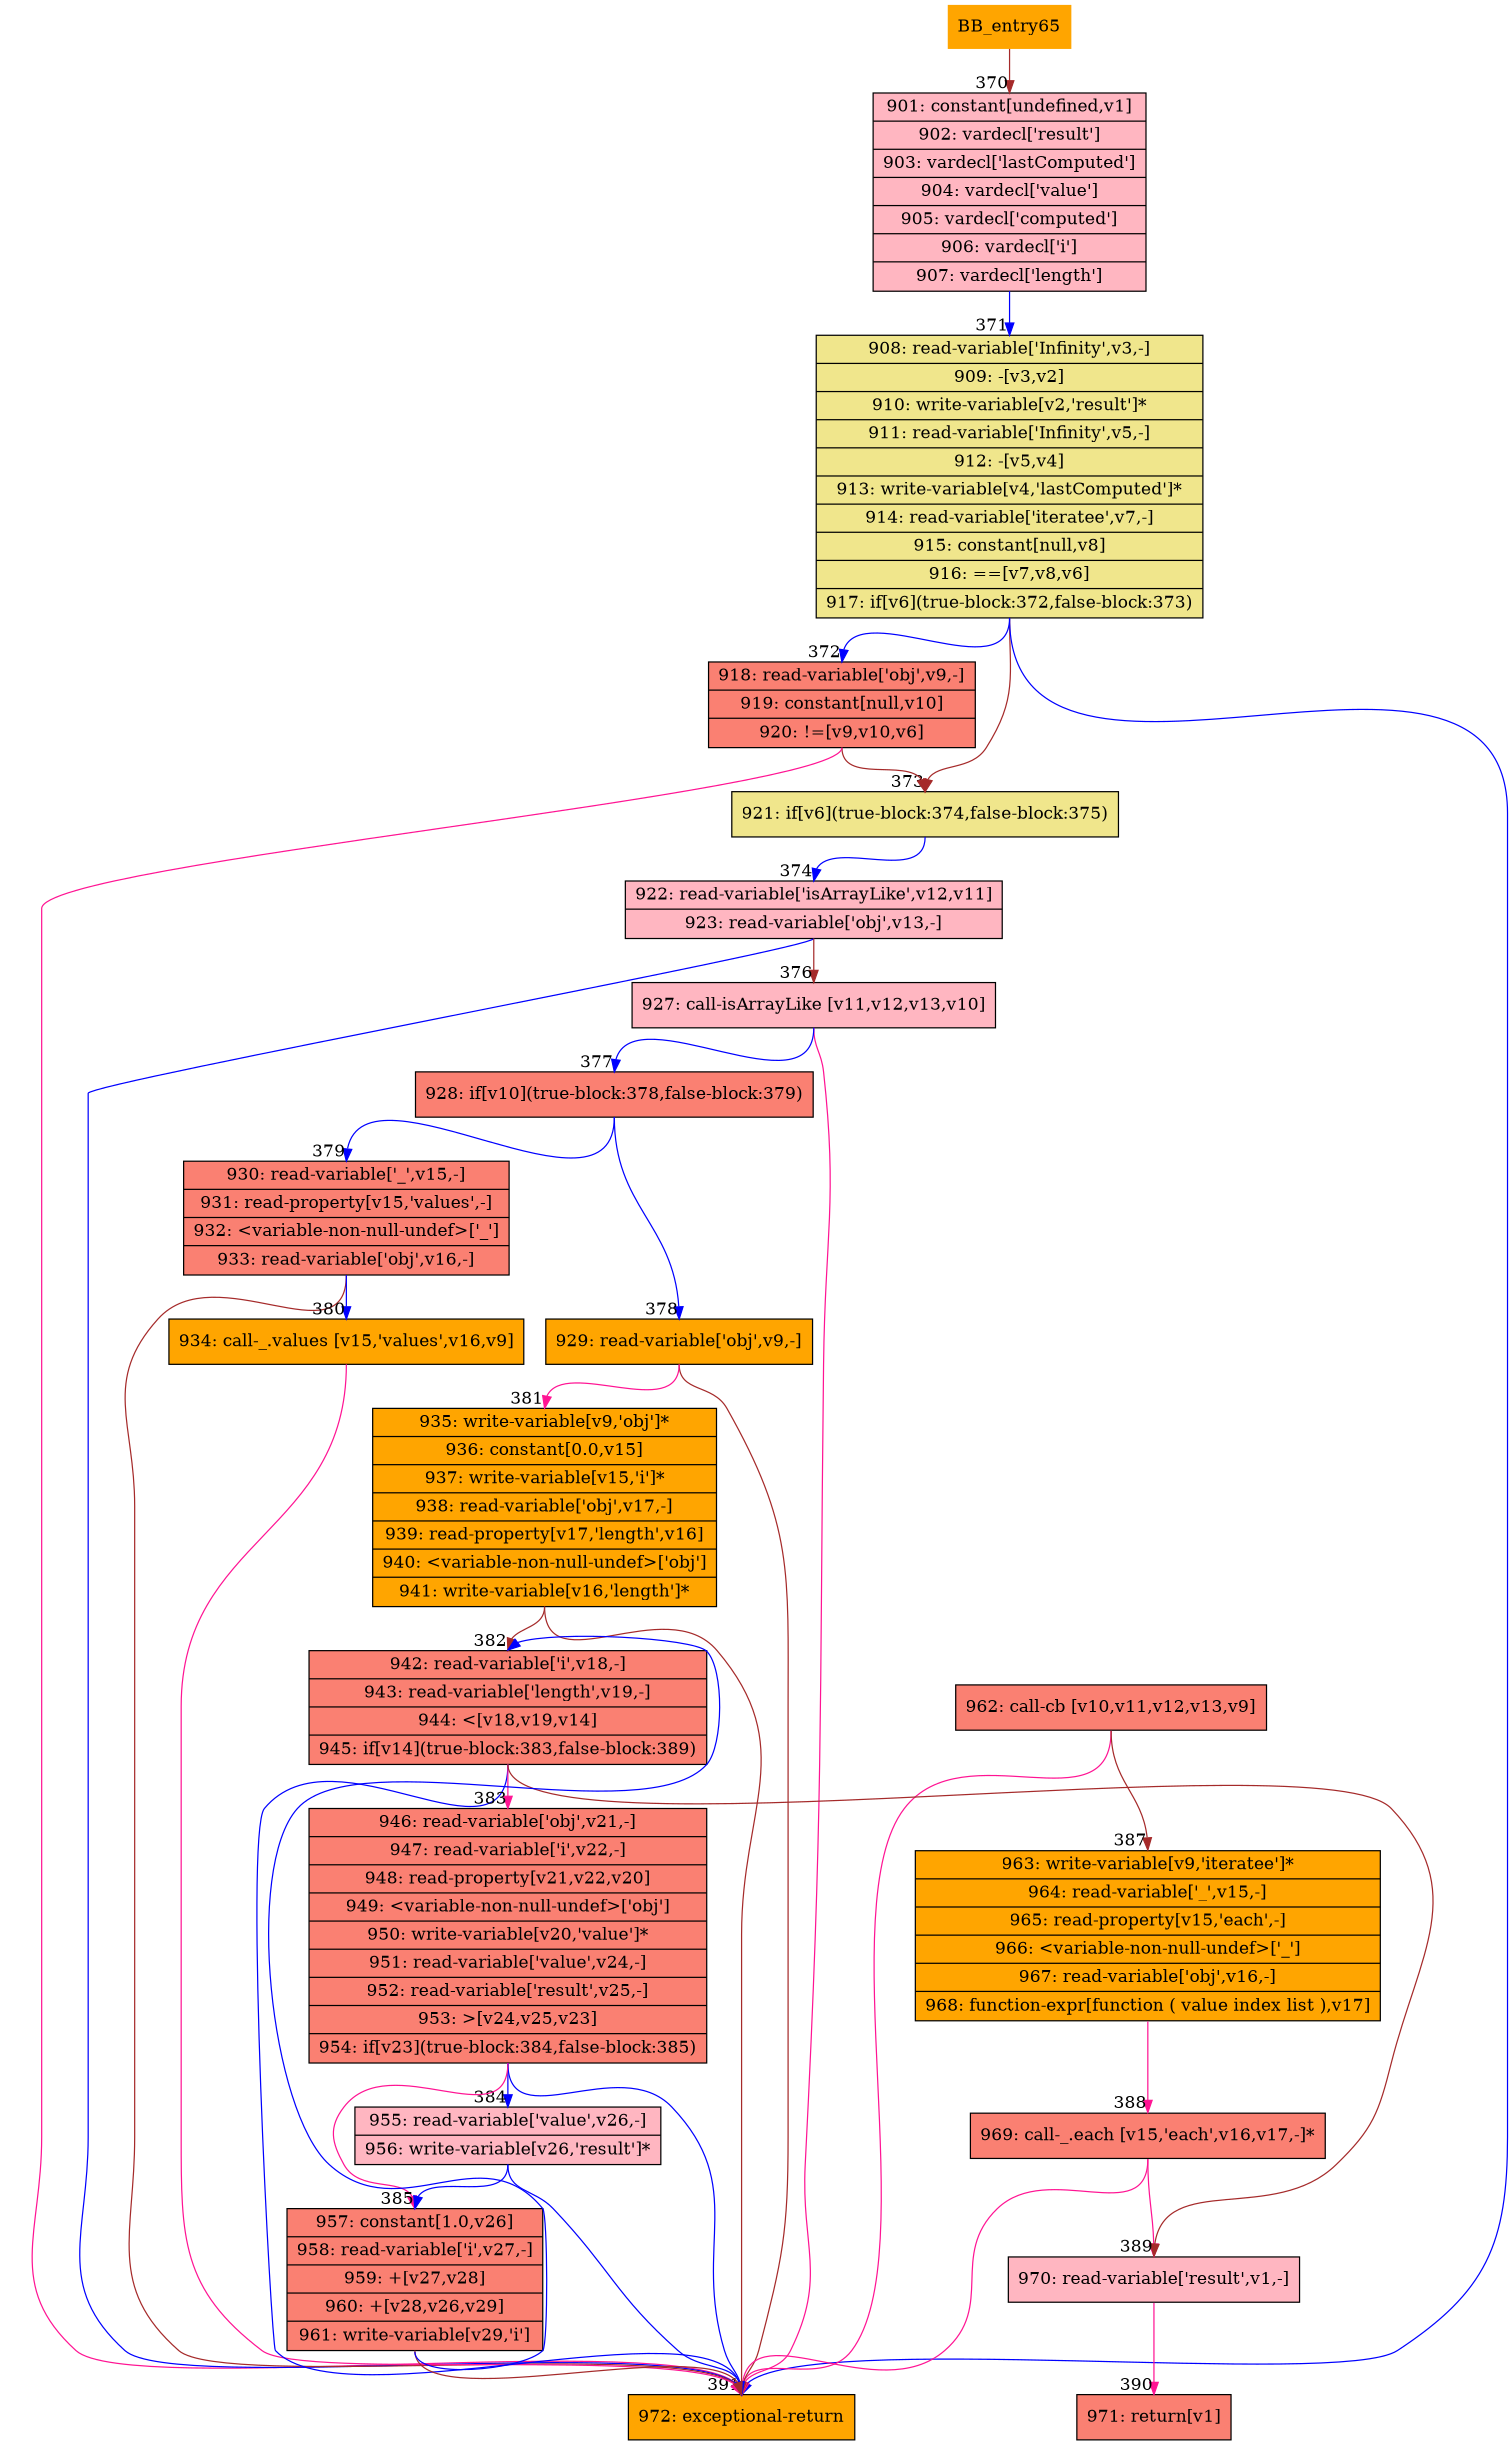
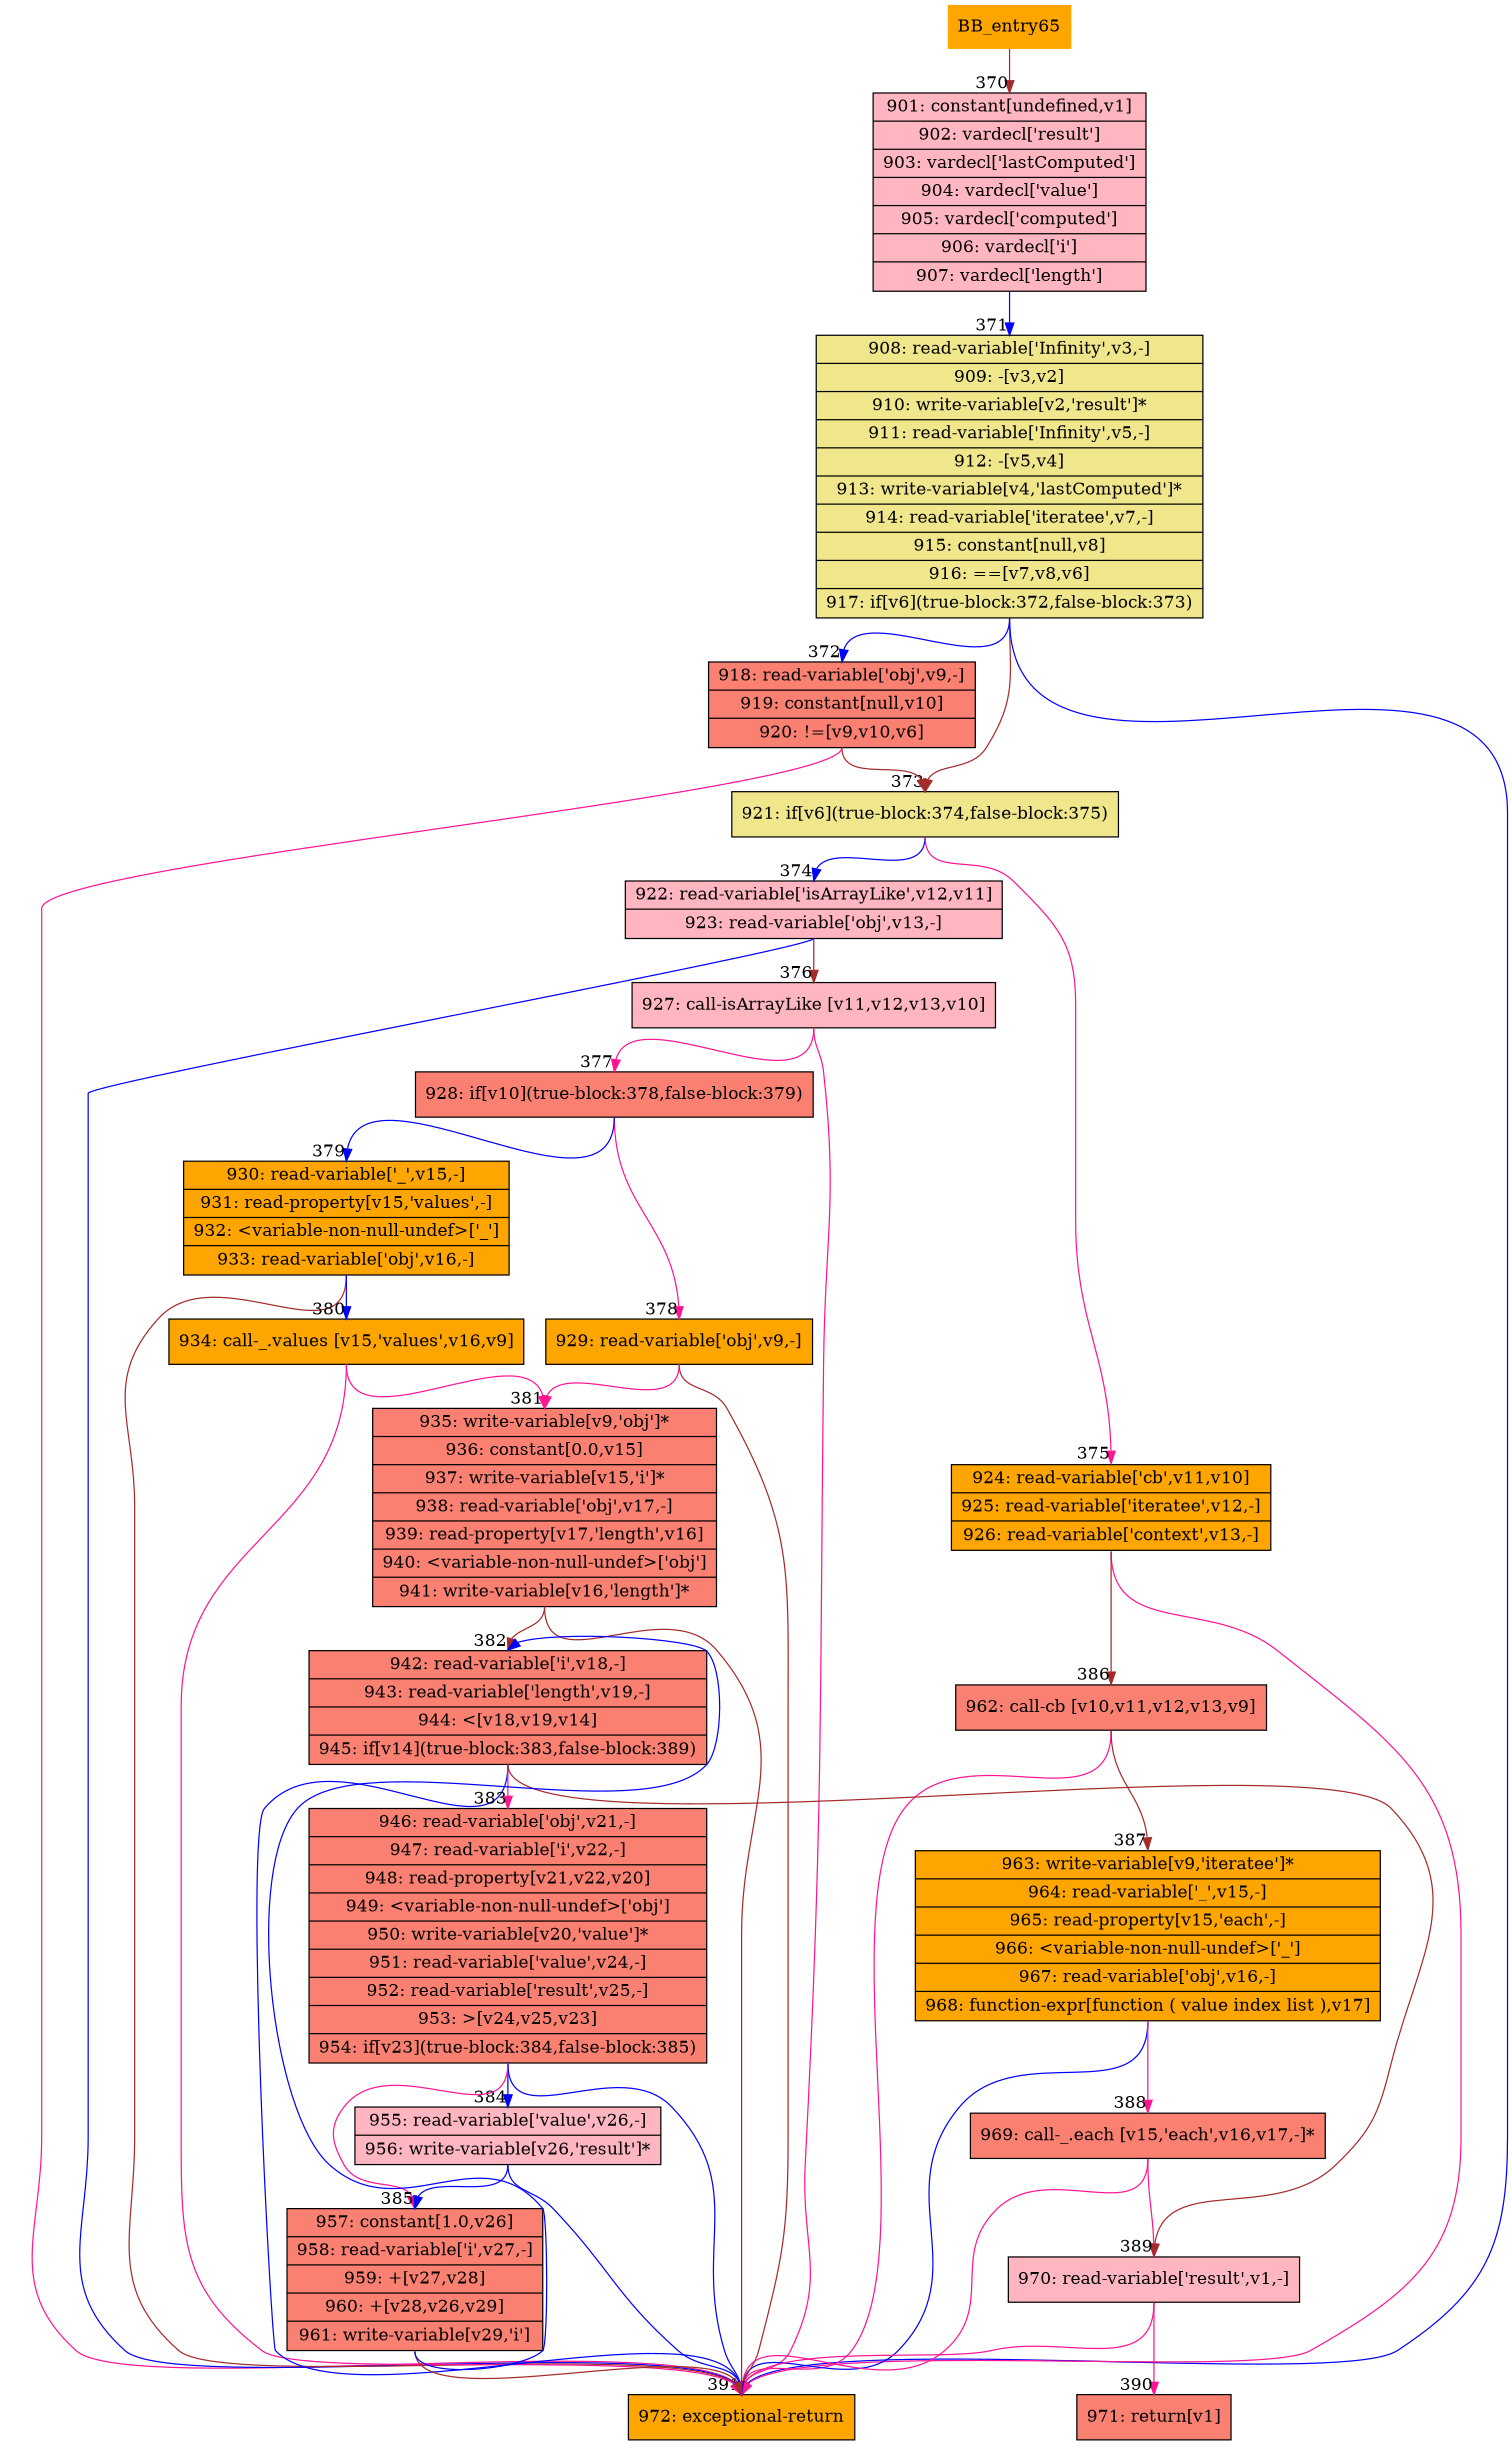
  digraph {
    rankdir=TD
    node [fillcolor=orange shape=record style=filled]
    edge [color=deeppink headport=n tailport=s]
    n1 [label=BB_entry65 shape=none]
    n2 [fillcolor=lightpink label="{901: constant[undefined,v1]|902: vardecl['result']|903: vardecl['lastComputed']|904: vardecl['value']|905: vardecl['computed']|906: vardecl['i']|907: vardecl['length']}"]
    n3 [fillcolor=khaki label="{908: read-variable['Infinity',v3,-]|909: -[v3,v2]|910: write-variable[v2,'result']*|911: read-variable['Infinity',v5,-]|912: -[v5,v4]|913: write-variable[v4,'lastComputed']*|914: read-variable['iteratee',v7,-]|915: constant[null,v8]|916: ==[v7,v8,v6]|917: if[v6](true-block:372,false-block:373)}"]
    n4 [fillcolor=khaki label="{921: if[v6](true-block:374,false-block:375)}"]
    n5 [fillcolor=salmon label="{918: read-variable['obj',v9,-]|919: constant[null,v10]|920: !=[v9,v10,v6]}"]
    n6 [label="{972: exceptional-return}"]
    n7 [fillcolor=lightpink label="{922: read-variable['isArrayLike',v12,v11]|923: read-variable['obj',v13,-]}"]
+   n8 [label="{924: read-variable['cb',v11,v10]|925: read-variable['iteratee',v12,-]|926: read-variable['context',v13,-]}"]
    n9 [fillcolor=lightpink label="{927: call-isArrayLike [v11,v12,v13,v10]}"]
    n10 [fillcolor=salmon label="{962: call-cb [v10,v11,v12,v13,v9]}"]
    n11 [fillcolor=salmon label="{928: if[v10](true-block:378,false-block:379)}"]
    n12 [label="{963: write-variable[v9,'iteratee']*|964: read-variable['_',v15,-]|965: read-property[v15,'each',-]|966: \<variable-non-null-undef\>['_']|967: read-variable['obj',v16,-]|968: function-expr[function ( value index list ),v17]}"]
    n13 [label="{929: read-variable['obj',v9,-]}"]
-   n14 [fillcolor=salmon label="{930: read-variable['_',v15,-]|931: read-property[v15,'values',-]|932: \<variable-non-null-undef\>['_']|933: read-variable['obj',v16,-]}"]
+   n14 [label="{930: read-variable['_',v15,-]|931: read-property[v15,'values',-]|932: \<variable-non-null-undef\>['_']|933: read-variable['obj',v16,-]}"]
    n15 [fillcolor=salmon label="{969: call-_.each [v15,'each',v16,v17,-]*}"]
-   n16 [label="{935: write-variable[v9,'obj']*|936: constant[0.0,v15]|937: write-variable[v15,'i']*|938: read-variable['obj',v17,-]|939: read-property[v17,'length',v16]|940: \<variable-non-null-undef\>['obj']|941: write-variable[v16,'length']*}"]
+   n16 [fillcolor=salmon label="{935: write-variable[v9,'obj']*|936: constant[0.0,v15]|937: write-variable[v15,'i']*|938: read-variable['obj',v17,-]|939: read-property[v17,'length',v16]|940: \<variable-non-null-undef\>['obj']|941: write-variable[v16,'length']*}"]
    n17 [label="{934: call-_.values [v15,'values',v16,v9]}"]
    n18 [fillcolor=salmon label="{942: read-variable['i',v18,-]|943: read-variable['length',v19,-]|944: \<[v18,v19,v14]|945: if[v14](true-block:383,false-block:389)}"]
    n19 [fillcolor=salmon label="{946: read-variable['obj',v21,-]|947: read-variable['i',v22,-]|948: read-property[v21,v22,v20]|949: \<variable-non-null-undef\>['obj']|950: write-variable[v20,'value']*|951: read-variable['value',v24,-]|952: read-variable['result',v25,-]|953: \>[v24,v25,v23]|954: if[v23](true-block:384,false-block:385)}"]
    n20 [fillcolor=lightpink label="{970: read-variable['result',v1,-]}"]
    n21 [fillcolor=lightpink label="{955: read-variable['value',v26,-]|956: write-variable[v26,'result']*}"]
    n22 [fillcolor=salmon label="{957: constant[1.0,v26]|958: read-variable['i',v27,-]|959: +[v27,v28]|960: +[v28,v26,v29]|961: write-variable[v29,'i']}"]
    n23 [fillcolor=salmon label="{971: return[v1]}"]
    n1 -> n2 [color=brown headlabel="    370"]
    n2 -> n3 [color=blue headlabel="      371"]
    n3 -> n4 [color=brown headlabel="      373"]
    n3 -> n5 [color=blue headlabel="      372"]
    n3 -> n6 [color=blue headlabel="      391"]
    n4 -> n7 [color=blue headlabel="      374"]
+   n4 -> n8 [headlabel="      375"]
    n5 -> n4 [color=brown]
    n5 -> n6
    n7 -> n6 [color=blue]
    n7 -> n9 [color=brown headlabel="      376"]
+   n8 -> n6
+   n8 -> n10 [color=brown headlabel="      386"]
    n9 -> n6
-   n9 -> n11 [color=blue headlabel="      377"]
+   n9 -> n11 [headlabel="      377"]
    n10 -> n6
    n10 -> n12 [color=brown headlabel="      387"]
-   n11 -> n13 [color=blue headlabel="      378"]
+   n11 -> n13 [headlabel="      378"]
    n11 -> n14 [color=blue headlabel="      379"]
+   n12 -> n6 [color=blue]
    n12 -> n15 [headlabel="      388"]
    n13 -> n6 [color=brown]
    n13 -> n16 [headlabel="      381"]
    n14 -> n6 [color=brown]
    n14 -> n17 [color=blue headlabel="      380"]
    n15 -> n6
    n15 -> n20
    n16 -> n6 [color=brown]
    n16 -> n18 [color=brown headlabel="      382"]
    n17 -> n6
+   n17 -> n16
    n18 -> n6 [color=blue]
    n18 -> n19 [headlabel="      383"]
    n18 -> n20 [color=brown headlabel="      389"]
    n19 -> n6 [color=blue]
    n19 -> n21 [color=blue headlabel="      384"]
    n19 -> n22 [headlabel="      385"]
+   n20 -> n6
    n20 -> n23 [headlabel="      390"]
    n21 -> n6 [color=blue]
    n21 -> n22 [color=blue]
    n22 -> n6 [color=brown]
    n22 -> n18 [color=blue]
  }
